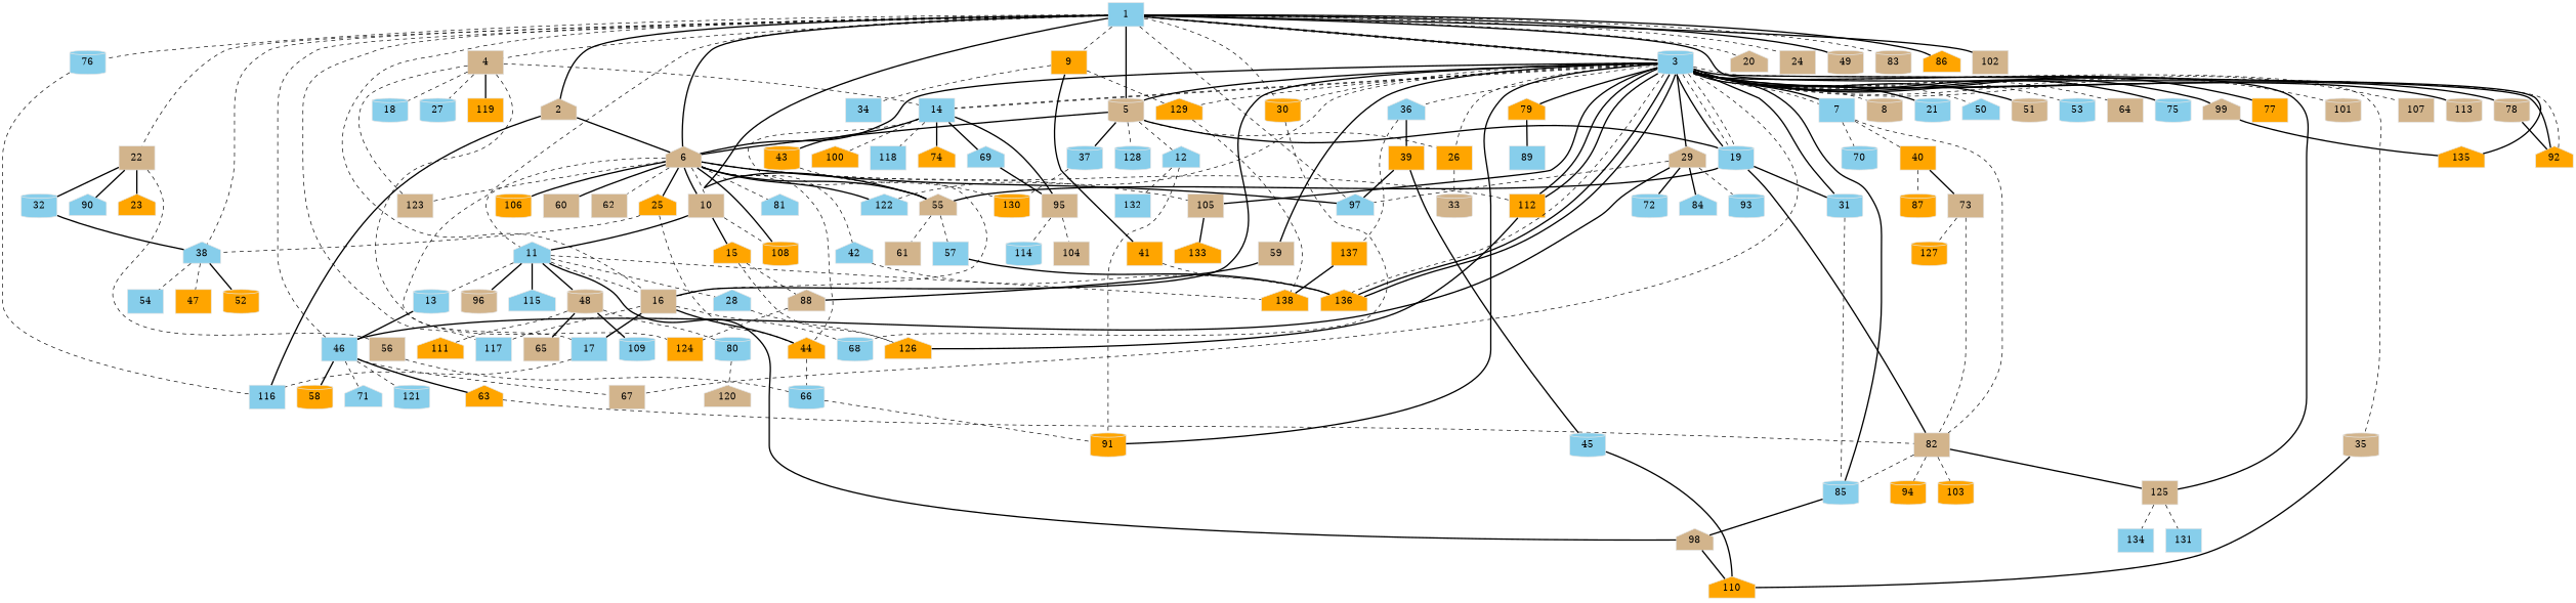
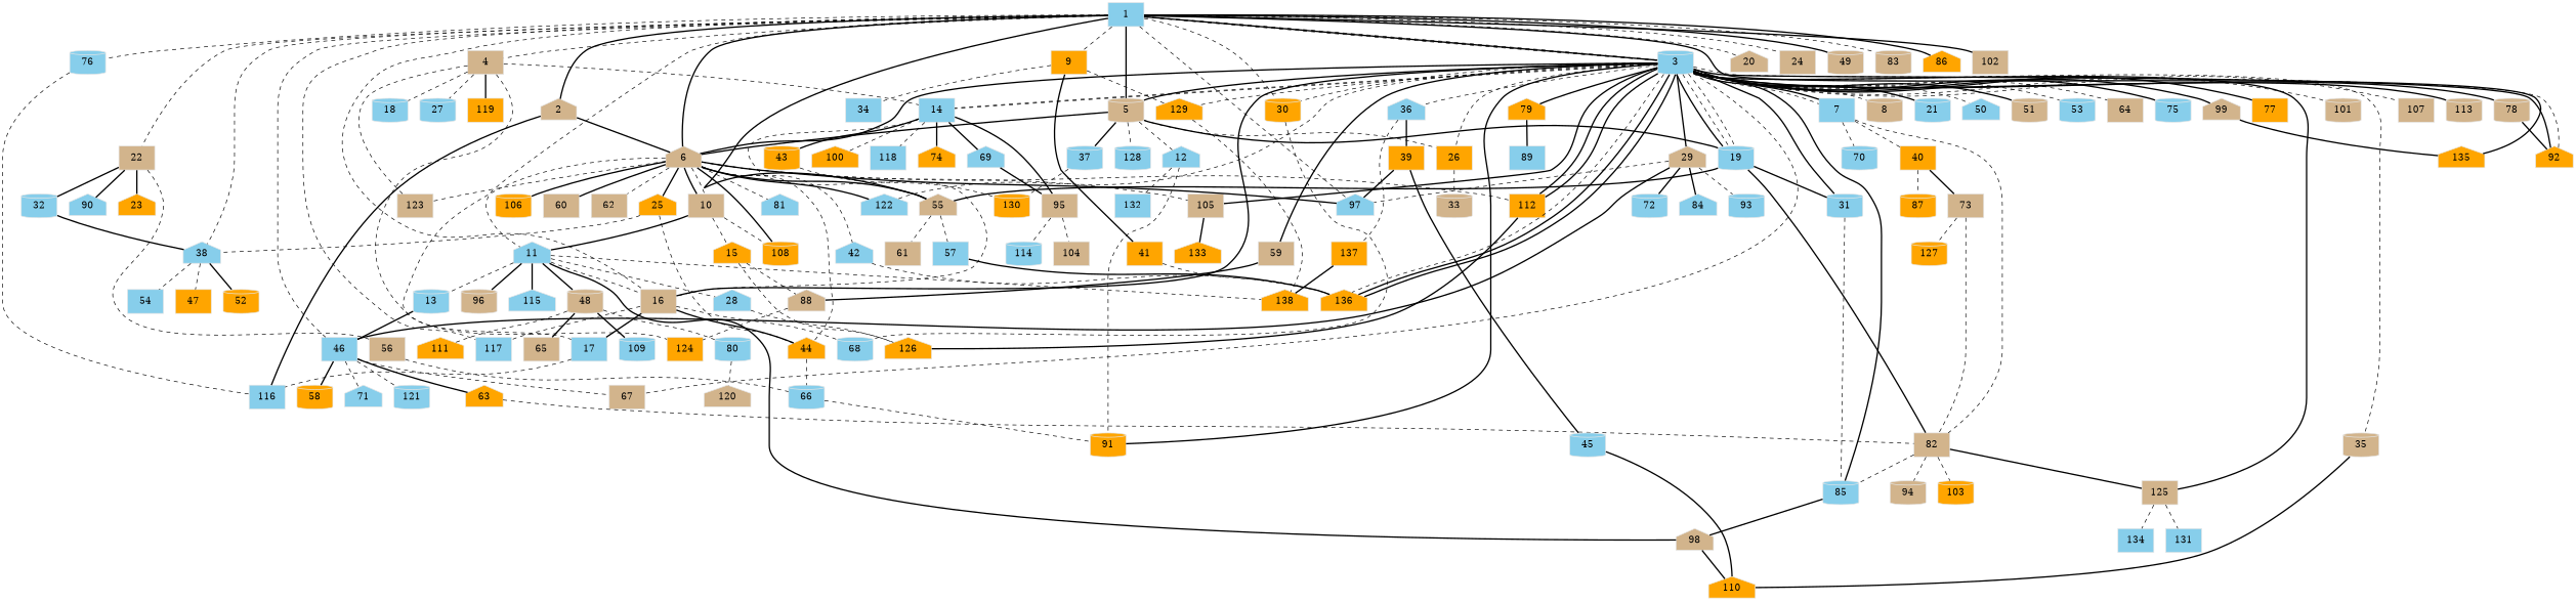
  graph {
    node [color=gray90 fillcolor=skyblue shape=box style=filled]
    edge [style=dashed]
    1
    2 [fillcolor=tan shape=house]
    3 [shape=cylinder]
    4 [fillcolor=tan]
    5 [fillcolor=tan shape=cylinder]
    6 [fillcolor=tan shape=house]
    9 [fillcolor=orange]
    11 [shape=house]
    16 [fillcolor=tan]
    20 [fillcolor=tan shape=house]
    22 [fillcolor=tan]
    24 [fillcolor=tan]
    30 [fillcolor=orange shape=cylinder]
    38 [shape=house]
    46
    49 [fillcolor=tan shape=cylinder]
    55 [fillcolor=tan shape=house]
    76 [shape=cylinder]
    83 [fillcolor=tan shape=cylinder]
    86 [fillcolor=orange shape=house]
    97 [shape=house]
    102 [fillcolor=tan]
    117
    135 [fillcolor=orange shape=house]
    116
    7
    8 [fillcolor=tan shape=cylinder]
    14
    19 [shape=cylinder]
    21 [shape=cylinder]
    26 [fillcolor=orange]
    29 [fillcolor=tan shape=house]
    31 [shape=cylinder]
    35 [fillcolor=tan shape=cylinder]
    36 [shape=house]
    50 [shape=house]
    51 [fillcolor=tan shape=cylinder]
    53 [shape=cylinder]
    59 [fillcolor=tan]
    64 [fillcolor=tan]
    67 [fillcolor=tan]
    75 [shape=cylinder]
    77 [fillcolor=orange]
    78 [fillcolor=tan shape=cylinder]
    79 [fillcolor=orange shape=house]
    85 [shape=cylinder]
    91 [fillcolor=orange shape=cylinder]
    92 [fillcolor=orange shape=house]
    99 [fillcolor=tan shape=house]
    101 [fillcolor=tan shape=cylinder]
    105 [fillcolor=tan]
    107 [fillcolor=tan]
    112 [fillcolor=orange]
    113 [fillcolor=tan shape=cylinder]
    122 [shape=house]
    125 [fillcolor=tan]
    129 [fillcolor=orange shape=house]
    136 [fillcolor=orange shape=house]
    18 [shape=cylinder]
    27 [shape=cylinder]
    119 [fillcolor=orange]
    123 [fillcolor=tan]
    124 [fillcolor=orange]
    12 [shape=house]
    37 [shape=cylinder]
    128 [shape=cylinder]
    10 [fillcolor=tan]
    17
    25 [fillcolor=orange shape=house]
    42 [shape=house]
    44 [fillcolor=orange shape=house]
    60 [fillcolor=tan]
    62 [fillcolor=tan]
    81 [shape=house]
    106 [fillcolor=orange shape=cylinder]
    108 [fillcolor=orange shape=cylinder]
    34
    41 [fillcolor=orange]
    13 [shape=cylinder]
    28 [shape=house]
    48 [fillcolor=tan shape=cylinder]
    96 [fillcolor=tan shape=cylinder]
    98 [fillcolor=tan shape=house]
    115 [shape=house]
    138 [fillcolor=orange shape=house]
    68 [shape=cylinder]
    23 [fillcolor=orange shape=house]
    32 [shape=cylinder]
    56 [fillcolor=tan]
    90 [shape=house]
    47 [fillcolor=orange]
    52 [fillcolor=orange shape=cylinder]
    54
    58 [fillcolor=orange shape=cylinder]
    63 [fillcolor=orange shape=house]
    71 [shape=house]
    121 [shape=cylinder]
    57
    61 [fillcolor=tan]
    40 [fillcolor=orange]
    70 [shape=cylinder]
    82 [fillcolor=tan]
    43 [fillcolor=orange shape=cylinder]
    69 [shape=house]
    74 [fillcolor=orange shape=house]
    95 [fillcolor=tan]
    100 [fillcolor=orange shape=house]
    118
    33 [fillcolor=tan shape=cylinder]
    72 [shape=cylinder]
    84 [shape=house]
    93 [shape=cylinder]
    110 [fillcolor=orange shape=house]
    39 [fillcolor=orange]
    137 [fillcolor=orange]
    88 [fillcolor=tan shape=house]
    89
    133 [fillcolor=orange shape=house]
    126 [fillcolor=orange shape=house]
    131
    134
    132
    130 [fillcolor=orange shape=cylinder]
    15 [fillcolor=orange shape=house]
    66 [shape=cylinder]
    73 [fillcolor=tan]
    87 [fillcolor=orange shape=cylinder]
-   94 [fillcolor=orange shape=cylinder]
+   94 [fillcolor=tan shape=cylinder]
    103 [fillcolor=orange shape=cylinder]
    65 [fillcolor=tan]
    80 [shape=cylinder]
    109 [shape=cylinder]
    111 [fillcolor=orange shape=house]
    104 [fillcolor=tan]
    114 [shape=cylinder]
    45 [shape=cylinder]
    127 [fillcolor=orange shape=cylinder]
    120 [fillcolor=tan shape=house]
    1 -- 2 [style=bold]
    1 -- 3
    1 -- 3 [style=bold]
    1 -- 3
    1 -- 4
    1 -- 5 [style=bold]
    1 -- 6 [style=bold]
    1 -- 9
    1 -- 11
    1 -- 16
    1 -- 20
    1 -- 22
    1 -- 24
    1 -- 30
    1 -- 38
    1 -- 46
    1 -- 49 [style=bold]
    1 -- 55 [style=bold]
    1 -- 76
    1 -- 83
    1 -- 86 [style=bold]
    1 -- 97
    1 -- 102 [style=bold]
    1 -- 117
    1 -- 135 [style=bold]
    2 -- 6 [style=bold]
    2 -- 116 [style=bold]
    3 -- 5 [style=bold]
    3 -- 6 [style=bold]
    3 -- 16 [style=bold]
    3 -- 30
    3 -- 7
    3 -- 7 [style=bold]
    3 -- 8
    3 -- 14
    3 -- 14
    3 -- 19 [style=bold]
    3 -- 19
    3 -- 19
    3 -- 21 [style=bold]
    3 -- 26
    3 -- 29 [style=bold]
    3 -- 31 [style=bold]
    3 -- 35
    3 -- 36
    3 -- 50
    3 -- 51 [style=bold]
    3 -- 53
    3 -- 59 [style=bold]
    3 -- 64
    3 -- 67
    3 -- 75 [style=bold]
    3 -- 77 [style=bold]
    3 -- 78 [style=bold]
    3 -- 79 [style=bold]
    3 -- 85 [style=bold]
    3 -- 91 [style=bold]
    3 -- 92 [style=bold]
    3 -- 92
    3 -- 99 [style=bold]
    3 -- 101
    3 -- 105 [style=bold]
    3 -- 107
    3 -- 112 [style=bold]
    3 -- 112 [style=bold]
    3 -- 113 [style=bold]
    3 -- 122
    3 -- 125 [style=bold]
    3 -- 129
    3 -- 136
    3 -- 136 [style=bold]
    3 -- 136 [style=bold]
    4 -- 14
    4 -- 18
    4 -- 27
    4 -- 119 [style=bold]
    4 -- 123
    4 -- 124
    5 -- 6 [style=bold]
    5 -- 19 [style=bold]
    5 -- 26
    5 -- 12
    5 -- 37 [style=bold]
    5 -- 128
    6 -- 55 [style=bold]
    6 -- 97 [style=bold]
    6 -- 105
    6 -- 112
    6 -- 122 [style=bold]
    6 -- 123
    6 -- 10 [style=bold]
    6 -- 10
    6 -- 17
    6 -- 25 [style=bold]
    6 -- 42
    6 -- 44
    6 -- 60 [style=bold]
    6 -- 62
    6 -- 81
    6 -- 106 [style=bold]
    6 -- 108 [style=bold]
    9 -- 129
    9 -- 34
    9 -- 41 [style=bold]
    11 -- 16
    11 -- 13
    11 -- 28
    11 -- 48 [style=bold]
    11 -- 96 [style=bold]
    11 -- 98 [style=bold]
    11 -- 115 [style=bold]
    11 -- 138
    16 -- 117
    16 -- 17 [style=bold]
    16 -- 44 [style=bold]
    16 -- 68
    22 -- 23 [style=bold]
    22 -- 32 [style=bold]
    22 -- 56
    22 -- 90 [style=bold]
    30 -- 68
    38 -- 47
    38 -- 52 [style=bold]
    38 -- 54
    46 -- 67
    46 -- 58 [style=bold]
    46 -- 63 [style=bold]
    46 -- 71
    46 -- 121
    55 -- 57
    55 -- 61
    76 -- 116
    7 -- 40
    7 -- 70
    7 -- 82
    14 -- 16
    14 -- 43 [style=bold]
    14 -- 69 [style=bold]
    14 -- 74 [style=bold]
    14 -- 95 [style=bold]
    14 -- 100
    14 -- 118
    19 -- 55 [style=bold]
    19 -- 31 [style=bold]
    19 -- 82 [style=bold]
    26 -- 33
    29 -- 46 [style=bold]
    29 -- 97
    29 -- 72 [style=bold]
    29 -- 84 [style=bold]
    29 -- 93
    31 -- 85
    35 -- 110 [style=bold]
    36 -- 39 [style=bold]
    36 -- 137
    59 -- 88 [style=bold]
    78 -- 92 [style=bold]
    79 -- 89 [style=bold]
    85 -- 98 [style=bold]
    99 -- 135 [style=bold]
    105 -- 133 [style=bold]
    112 -- 126 [style=bold]
    125 -- 131
    125 -- 134
    129 -- 138
    12 -- 91
    12 -- 132
    37 -- 130
    10 -- 11 [style=bold]
    10 -- 108
-   10 -- 15 [style=bold]
+   10 -- 15
    17 -- 116
    25 -- 38
    25 -- 44
    42 -- 136
    44 -- 66
    41 -- 136
    13 -- 46 [style=bold]
    28 -- 126
    48 -- 65 [style=bold]
    48 -- 80
    48 -- 109 [style=bold]
    48 -- 111
    98 -- 110 [style=bold]
    32 -- 38 [style=bold]
    56 -- 66
    63 -- 82
    57 -- 136 [style=bold]
    40 -- 73 [style=bold]
    40 -- 87
    82 -- 85
    82 -- 125 [style=bold]
    82 -- 94
    82 -- 103
    43 -- 130
    69 -- 95 [style=bold]
    95 -- 104
    95 -- 114
    39 -- 97 [style=bold]
    39 -- 45 [style=bold]
    137 -- 138 [style=bold]
    88 -- 124
    15 -- 88
    15 -- 126
    66 -- 91
    73 -- 82
    73 -- 127
    80 -- 120
    45 -- 110 [style=bold]
  }
